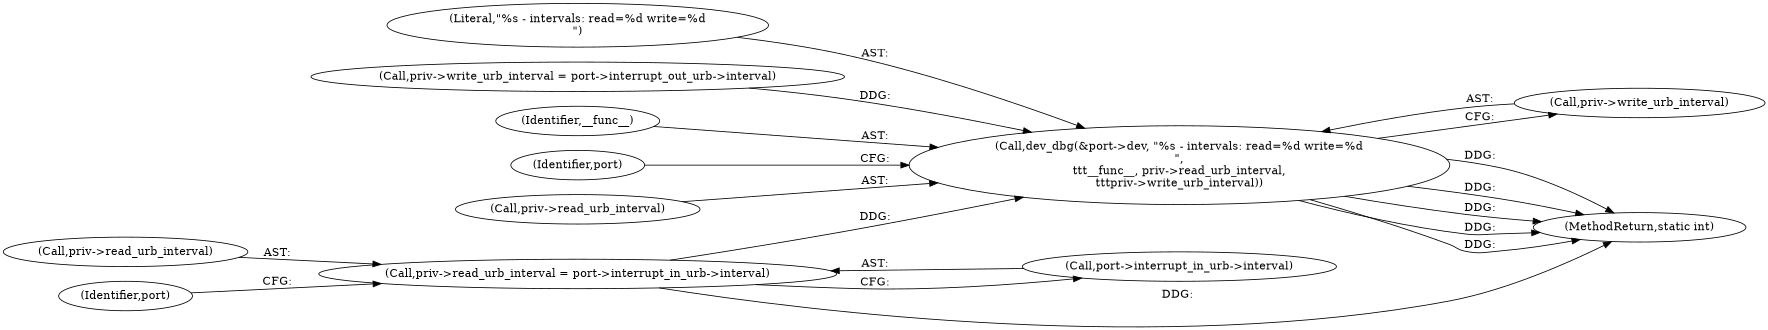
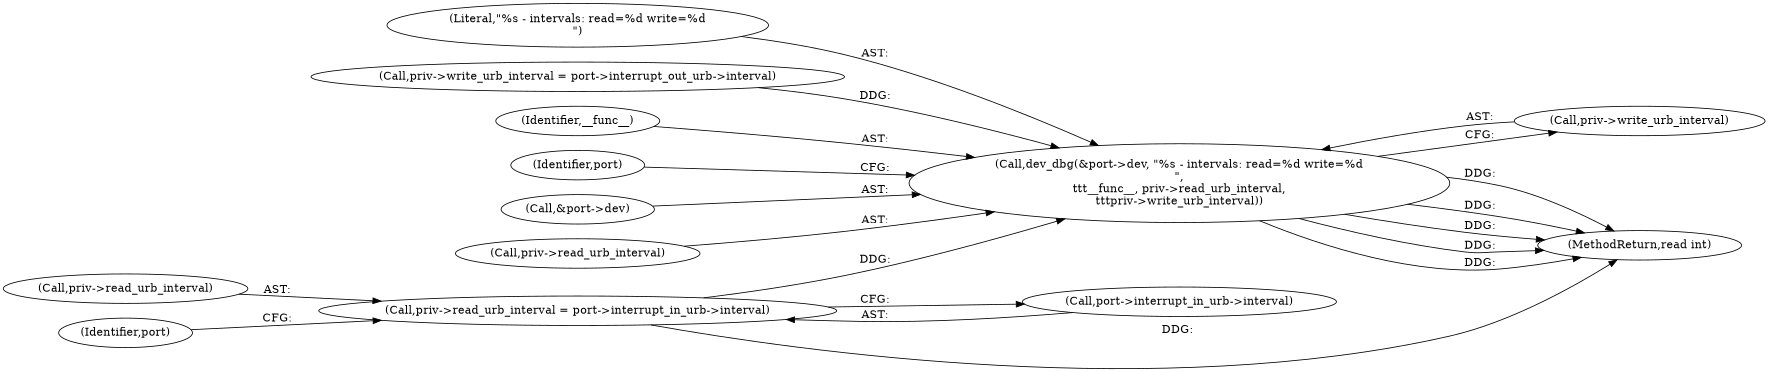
  digraph {
    rankdir=LR
    n1 [label="(Call,priv->read_urb_interval = port->interrupt_in_urb->interval)"]
    n2 [label="(Call,dev_dbg(&port->dev, \"%s - intervals: read=%d write=%d\n\",\n\t\t\t__func__, priv->read_urb_interval,\n\t\t\tpriv->write_urb_interval))"]
-   n3 [label="(MethodReturn,static int)"]
+   n3 [label="(MethodReturn,read int)"]
    n4 [label="(Call,port->interrupt_in_urb->interval)"]
    n5 [label="(Call,priv->write_urb_interval)"]
    n6 [label="(Literal,\"%s - intervals: read=%d write=%d\n\")"]
    n7 [label="(Call,priv->write_urb_interval = port->interrupt_out_urb->interval)"]
    n8 [label="(Identifier,__func__)"]
    n9 [label="(Identifier,port)"]
    n10 [label="(Call,priv->read_urb_interval)"]
+   n11 [label="(Call,&port->dev)"]
    n12 [label="(Call,priv->read_urb_interval)"]
    n13 [label="(Identifier,port)"]
    n1 -> n2 [label="DDG: "]
    n1 -> n3 [label="DDG: "]
    n1 -> n4 [label="CFG: "]
    n2 -> n3 [label="DDG: "]
    n2 -> n3 [label="DDG: "]
    n2 -> n3 [label="DDG: "]
    n2 -> n3 [label="DDG: "]
    n2 -> n3 [label="DDG: "]
    n2 -> n5 [label="CFG: "]
    n4 -> n1 [label="AST: "]
    n5 -> n2 [label="AST: "]
    n6 -> n2 [label="AST: "]
    n7 -> n2 [label="DDG: "]
    n8 -> n2 [label="AST: "]
    n9 -> n2 [label="CFG: "]
    n10 -> n1 [label="AST: "]
+   n11 -> n2 [label="AST: "]
    n12 -> n2 [label="AST: "]
    n13 -> n1 [label="CFG: "]
  }
